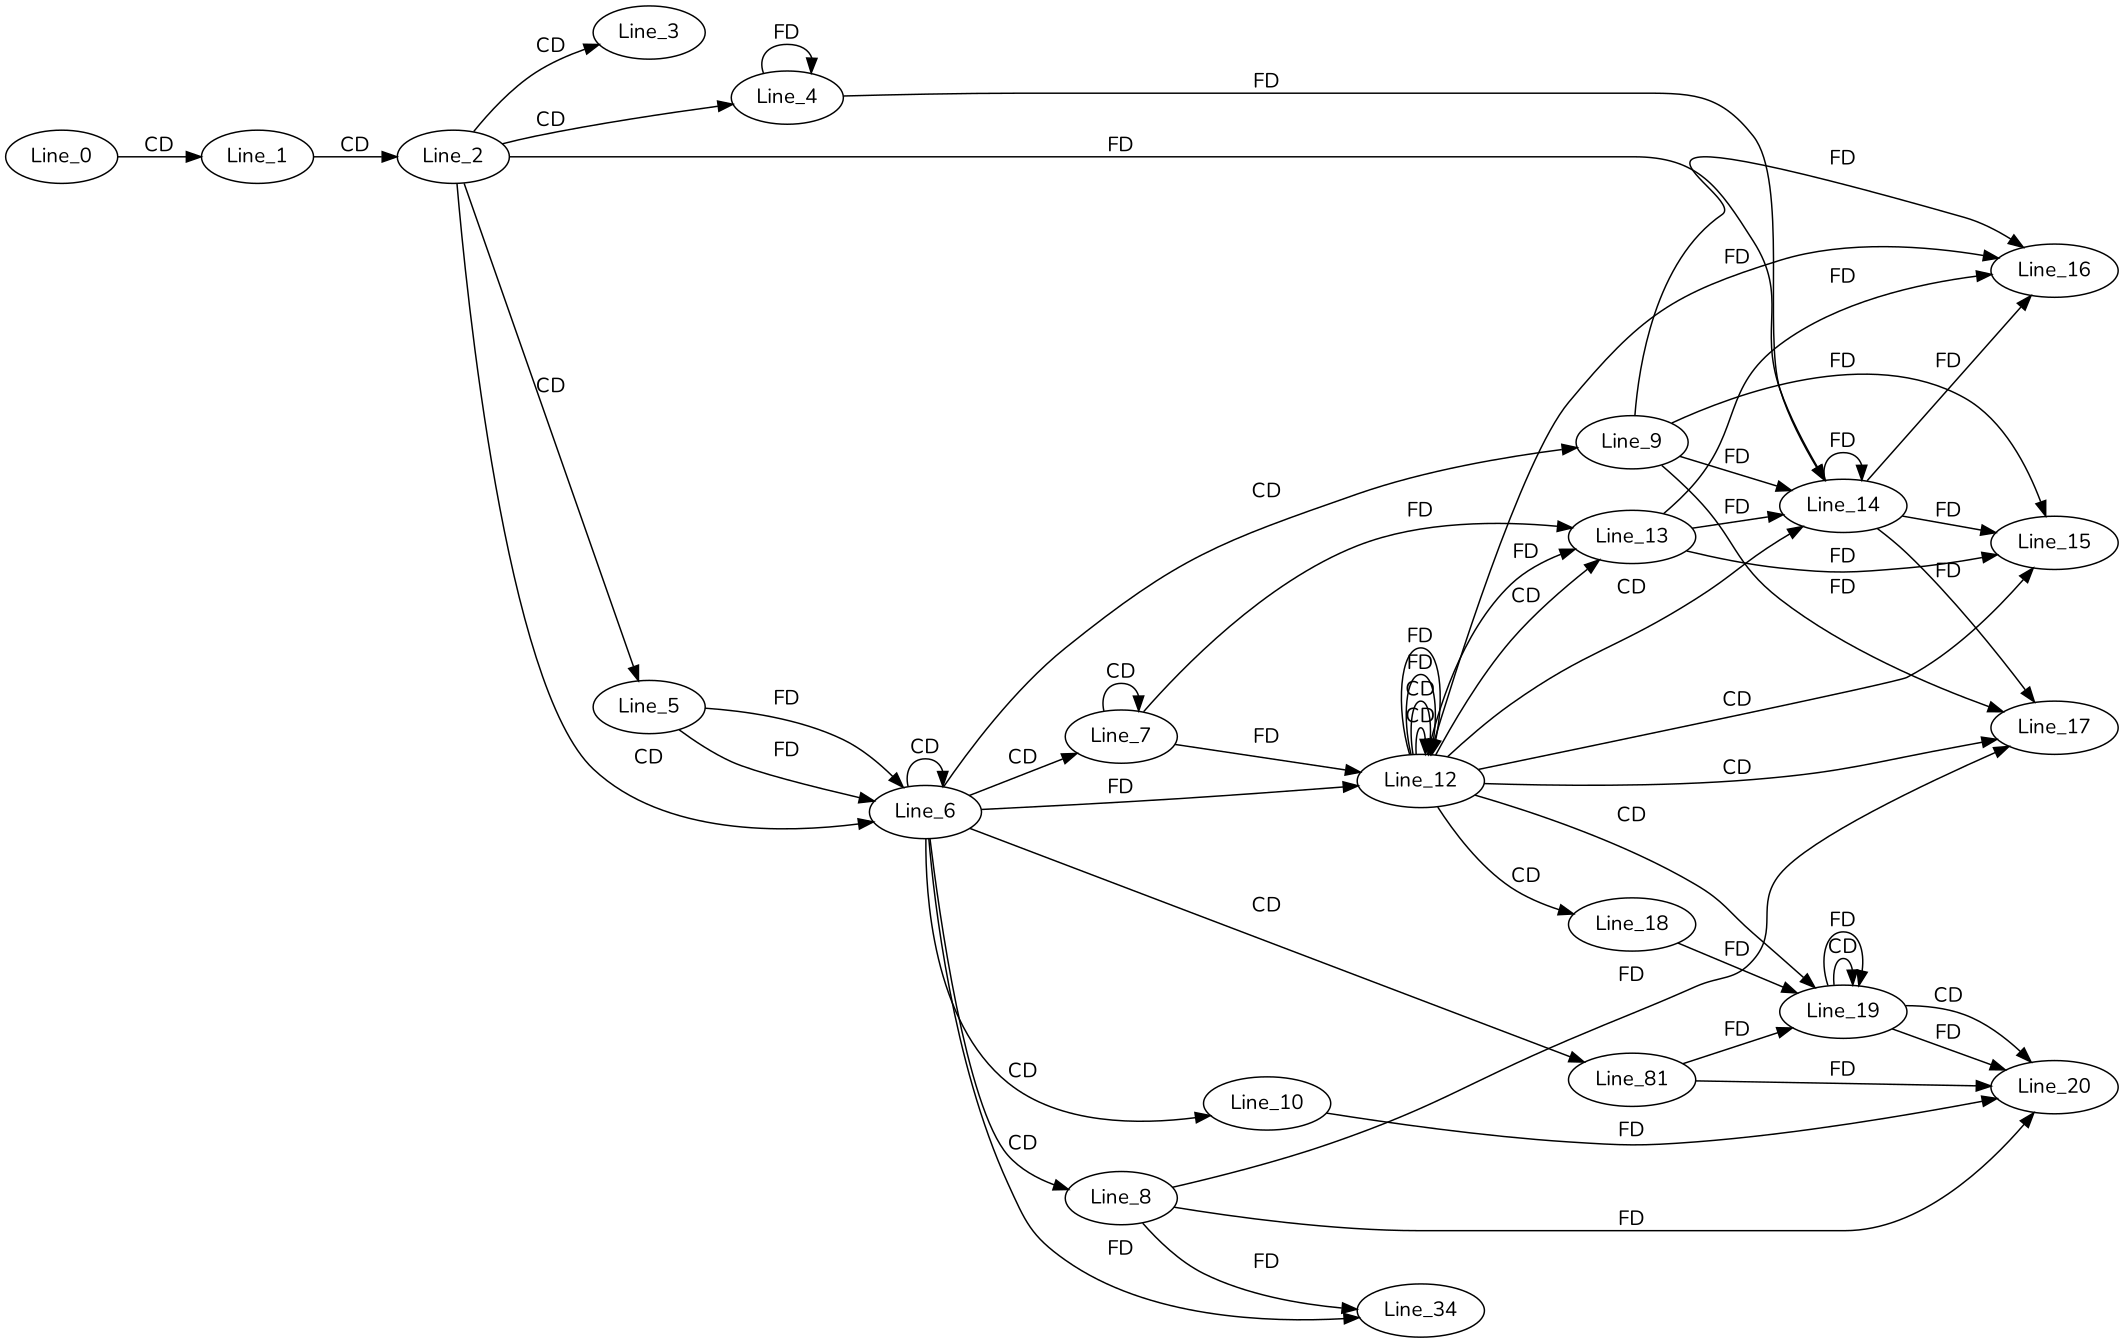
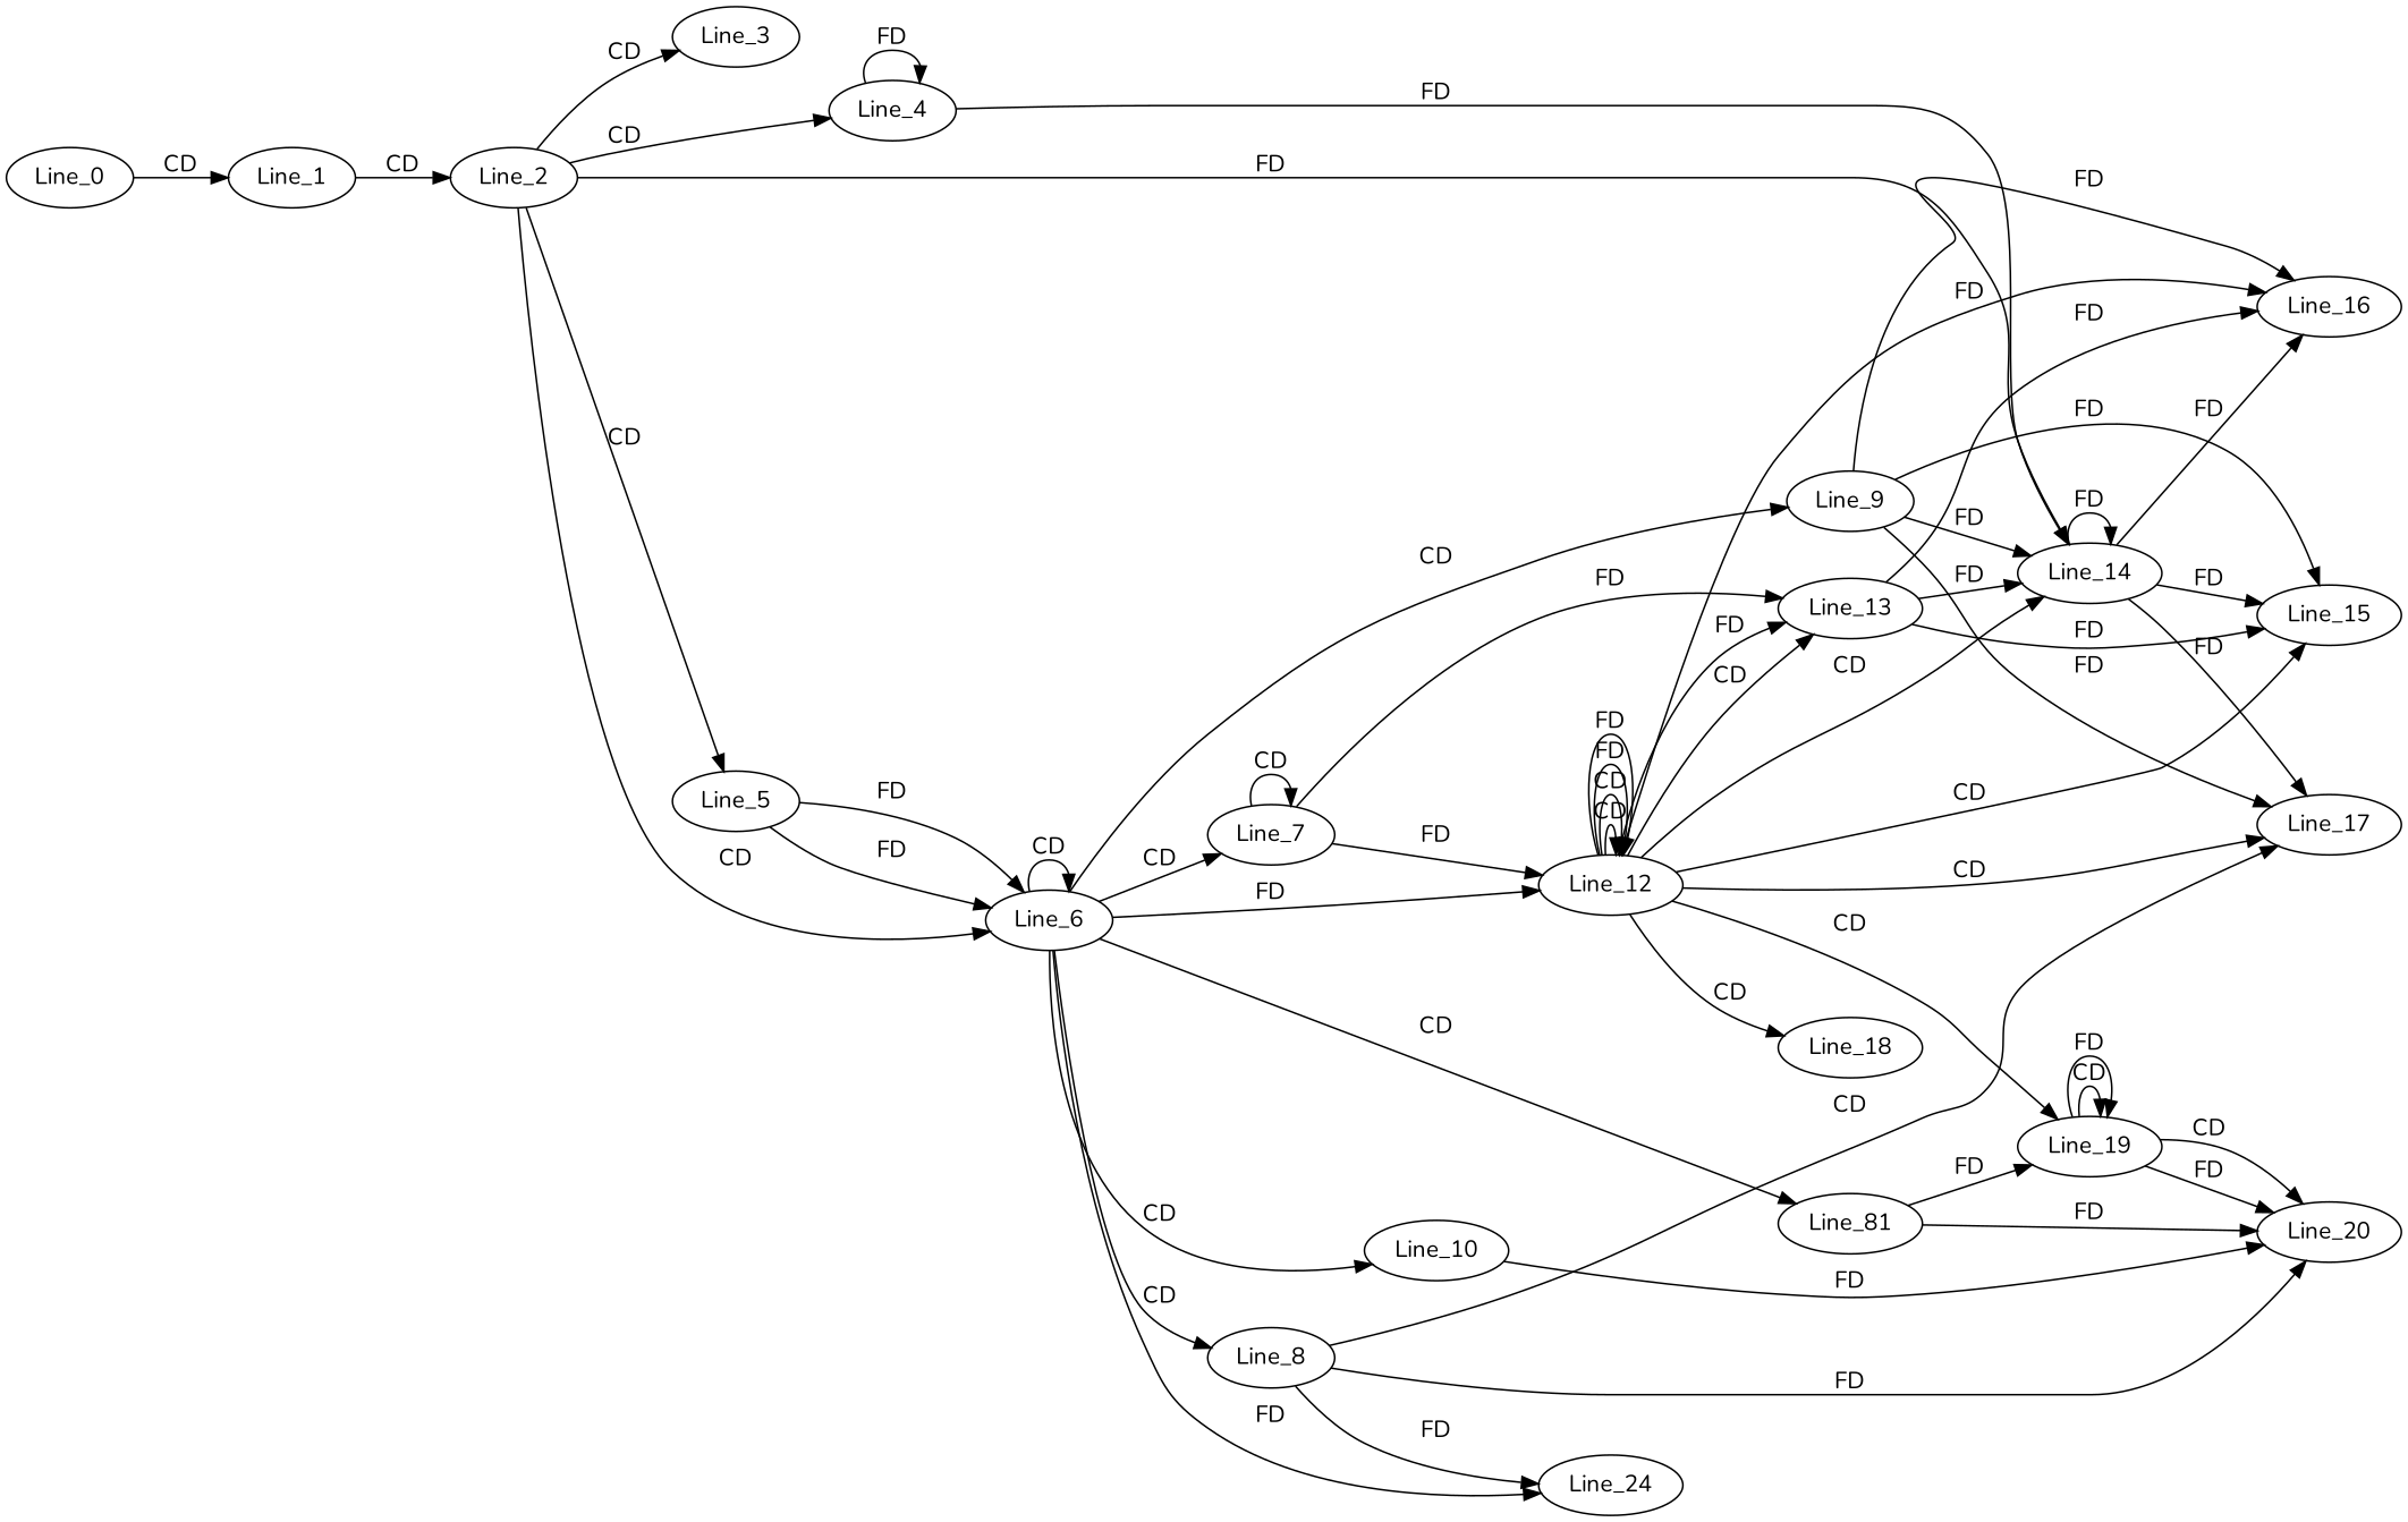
  digraph {
    fontname=Nunito
    rankdir=LR
    node [fontname=Nunito]
    edge [fontname=Nunito]
    Line_0
    Line_1
    Line_2
    Line_3
    Line_4
    Line_5
    Line_6
    Line_14
    Line_7
    Line_8
    Line_9
    Line_10
    n13 [label=Line_81]
    Line_12
-   Line_24 [label=Line_34]
+   Line_24
    Line_17
    Line_15
    Line_16
    Line_13
    Line_20
    Line_19
    Line_18
    Line_0 -> Line_1 [label=CD]
    Line_1 -> Line_2 [label=CD]
    Line_2 -> Line_3 [label=CD]
    Line_2 -> Line_4 [label=CD]
    Line_2 -> Line_5 [label=CD]
    Line_2 -> Line_6 [label=CD]
    Line_2 -> Line_14 [label=FD]
    Line_4 -> Line_4 [label=FD]
    Line_4 -> Line_14 [label=FD]
    Line_5 -> Line_6 [label=FD]
    Line_5 -> Line_6 [label=FD]
    Line_6 -> Line_6 [label=CD]
    Line_6 -> Line_7 [label=CD]
    Line_6 -> Line_8 [label=CD]
    Line_6 -> Line_9 [label=CD]
    Line_6 -> Line_10 [label=CD]
    Line_6 -> n13 [label=CD]
    Line_6 -> Line_12 [label=FD]
    Line_6 -> Line_24 [label=FD]
    Line_14 -> Line_14 [label=FD]
    Line_14 -> Line_17 [label=FD]
    Line_14 -> Line_15 [label=FD]
    Line_14 -> Line_16 [label=FD]
    Line_7 -> Line_7 [label=CD]
    Line_7 -> Line_12 [label=FD]
    Line_7 -> Line_13 [label=FD]
    Line_8 -> Line_24 [label=FD]
-   Line_8 -> Line_17 [label=FD]
+   Line_8 -> Line_17 [label=CD]
    Line_8 -> Line_20 [label=FD]
    Line_9 -> Line_14 [label=FD]
    Line_9 -> Line_17 [label=FD]
    Line_9 -> Line_15 [label=FD]
    Line_9 -> Line_16 [label=FD]
    Line_10 -> Line_20 [label=FD]
    n13 -> Line_20 [label=FD]
    n13 -> Line_19 [label=FD]
    Line_12 -> Line_14 [label=CD]
    Line_12 -> Line_12 [label=CD]
    Line_12 -> Line_12 [label=CD]
    Line_12 -> Line_12 [label=FD]
    Line_12 -> Line_12 [label=FD]
    Line_12 -> Line_17 [label=CD]
    Line_12 -> Line_15 [label=CD]
    Line_12 -> Line_16 [label=FD]
    Line_12 -> Line_13 [label=CD]
    Line_12 -> Line_13 [label=FD]
    Line_12 -> Line_19 [label=CD]
    Line_12 -> Line_18 [label=CD]
    Line_13 -> Line_14 [label=FD]
    Line_13 -> Line_15 [label=FD]
    Line_13 -> Line_16 [label=FD]
    Line_19 -> Line_20 [label=CD]
    Line_19 -> Line_20 [label=FD]
    Line_19 -> Line_19 [label=CD]
    Line_19 -> Line_19 [label=FD]
-   Line_18 -> Line_19 [label=FD]
  }
